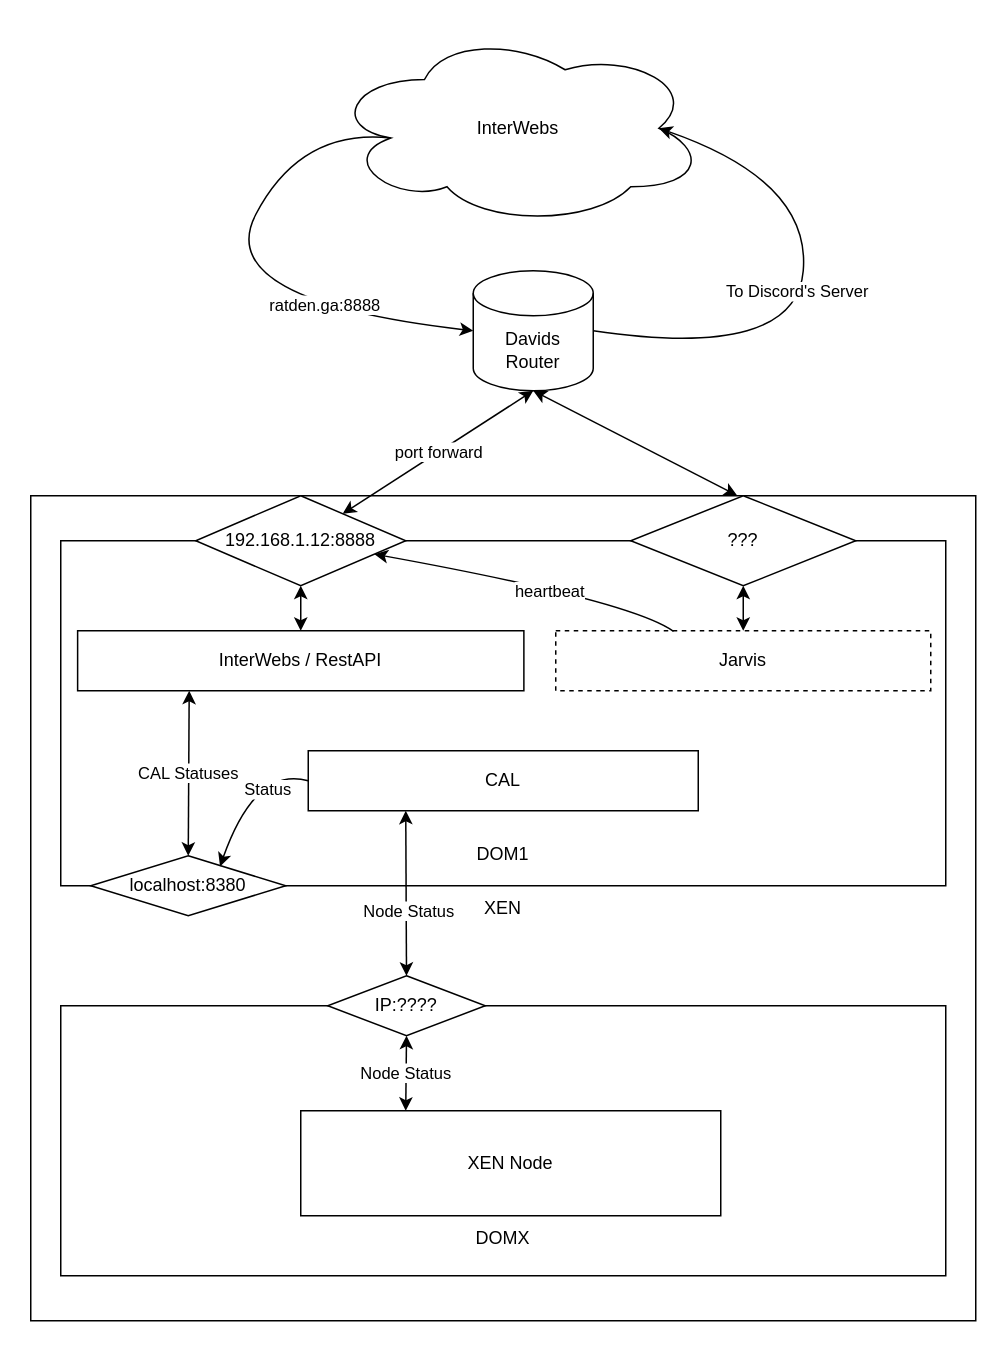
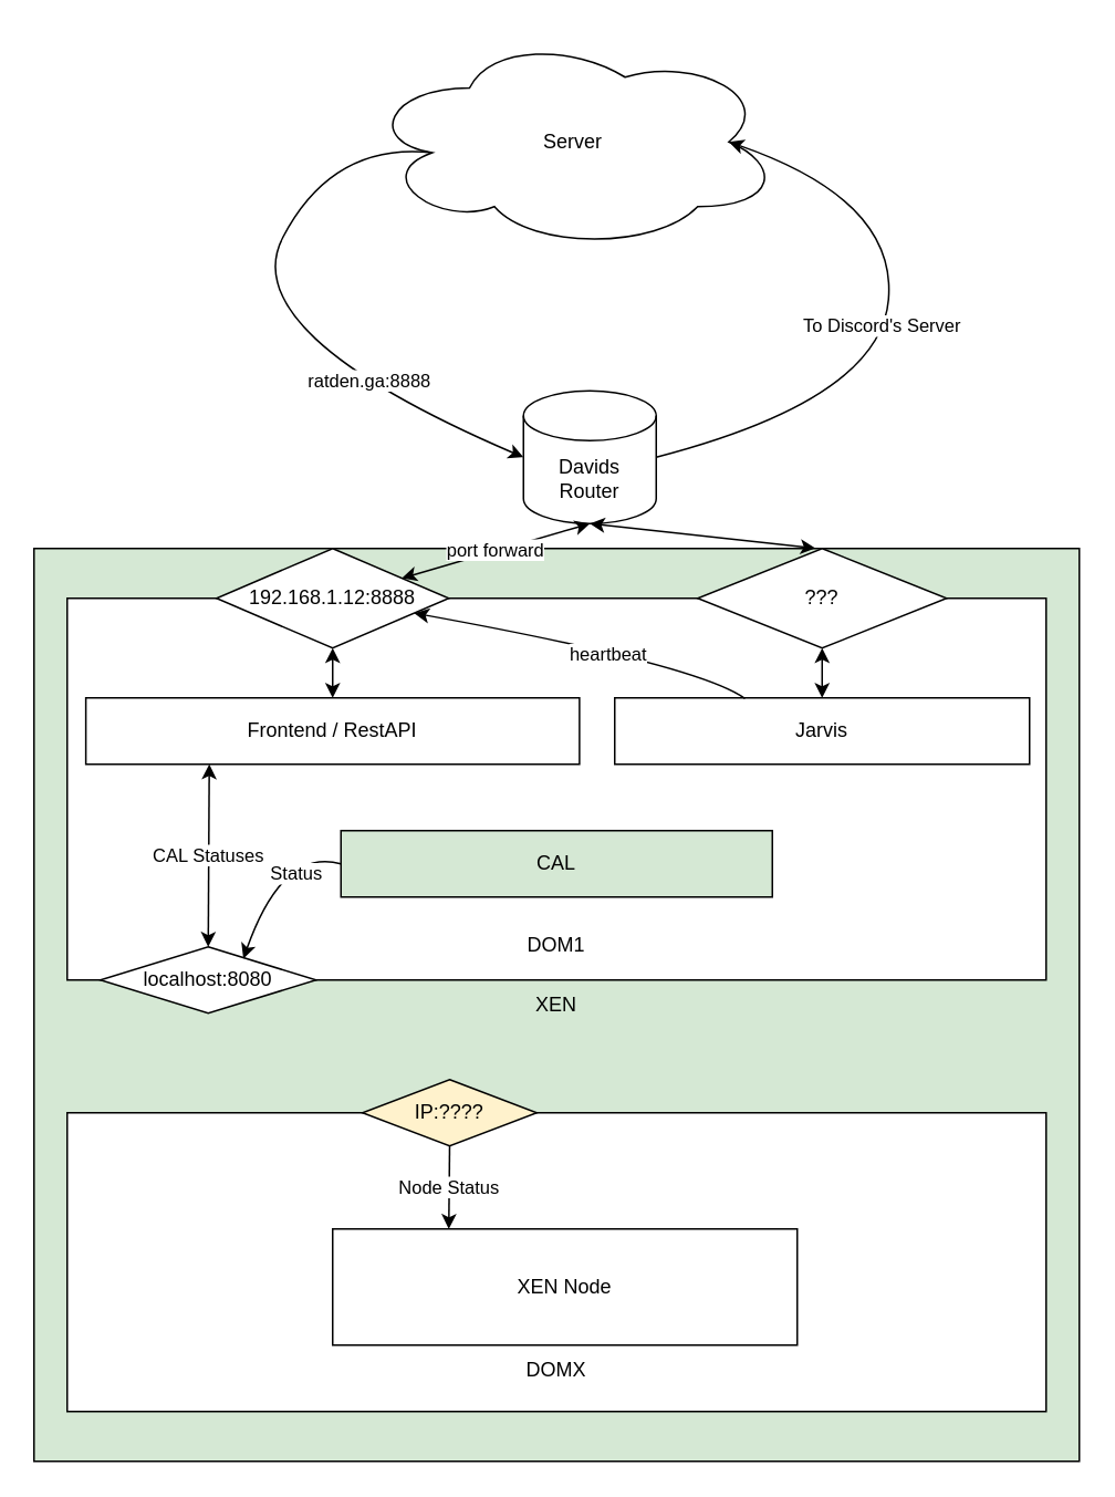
  <mxCell id="0" />
  <mxCell id="1" parent="0" />
- <mxCell id="2" value="XEN" style="rounded=0;whiteSpace=wrap;html=1;" vertex="1" parent="1"><mxGeometry x="20" y="330" width="630" height="550" as="geometry" /></mxCell>
- <mxCell id="3" value="InterWebs" style="ellipse;shape=cloud;whiteSpace=wrap;html=1;" vertex="1" parent="1"><mxGeometry x="220" y="20" width="250" height="130" as="geometry" /></mxCell>
+ <mxCell id="2" value="XEN" style="rounded=0;whiteSpace=wrap;html=1;fillColor=#d5e8d4;" vertex="1" parent="1"><mxGeometry x="20" y="330" width="630" height="550" as="geometry" /></mxCell>
+ <mxCell id="3" value="Server" style="ellipse;shape=cloud;whiteSpace=wrap;html=1;" vertex="1" parent="1"><mxGeometry x="220" y="20" width="250" height="130" as="geometry" /></mxCell>
  <mxCell id="4" value="&lt;br&gt;&lt;br&gt;&lt;br&gt;&lt;br&gt;&lt;br&gt;&lt;br&gt;&lt;br&gt;&lt;br&gt;&lt;br&gt;&lt;br&gt;&lt;br&gt;&lt;br&gt;&lt;br&gt;DOM1" style="rounded=0;whiteSpace=wrap;html=1;" vertex="1" parent="1"><mxGeometry x="40" y="360" width="590" height="230" as="geometry" /></mxCell>
- <mxCell id="5" value="InterWebs / RestAPI" style="rounded=0;whiteSpace=wrap;html=1;" vertex="1" parent="1"><mxGeometry x="51.25" y="420" width="297.5" height="40" as="geometry" /></mxCell>
+ <mxCell id="5" value="Frontend / RestAPI" style="rounded=0;whiteSpace=wrap;html=1;" vertex="1" parent="1"><mxGeometry x="51.25" y="420" width="297.5" height="40" as="geometry" /></mxCell>
  <mxCell id="6" value="" style="endArrow=classic;startArrow=classic;html=1;entryX=0.5;entryY=1;entryDx=0;entryDy=0;" edge="1" parent="1" source="5" target="7"><mxGeometry width="50" height="50" relative="1" as="geometry"><mxPoint x="180" y="410" as="sourcePoint" /><mxPoint x="230" y="360" as="targetPoint" /></mxGeometry></mxCell>
  <mxCell id="7" value="192.168.1.12:8888" style="rhombus;whiteSpace=wrap;html=1;" vertex="1" parent="1"><mxGeometry x="130" y="330" width="140" height="60" as="geometry" /></mxCell>
- <mxCell id="8" value="Davids &lt;br&gt;Router" style="shape=cylinder3;whiteSpace=wrap;html=1;boundedLbl=1;backgroundOutline=1;size=15;" vertex="1" parent="1"><mxGeometry x="315" y="180" width="80" height="80" as="geometry" /></mxCell>
+ <mxCell id="8" value="Davids &lt;br&gt;Router" style="shape=cylinder3;whiteSpace=wrap;html=1;boundedLbl=1;backgroundOutline=1;size=15;" vertex="1" parent="1"><mxGeometry x="315" y="235" width="80" height="80" as="geometry" /></mxCell>
  <mxCell id="9" value="" style="curved=1;endArrow=classic;html=1;exitX=0.16;exitY=0.55;exitDx=0;exitDy=0;exitPerimeter=0;entryX=0;entryY=0.5;entryDx=0;entryDy=0;entryPerimeter=0;" edge="1" parent="1" source="3" target="8"><mxGeometry width="50" height="50" relative="1" as="geometry"><mxPoint x="40" as="sourcePoint" y="130" /><mxPoint x="90" y="80" as="targetPoint" /><Array as="points"><mxPoint x="200" y="85" /><mxPoint x="140" y="200" /></Array></mxGeometry></mxCell>
  <mxCell id="10" value="ratden.ga:8888" style="edgeLabel;html=1;align=center;verticalAlign=middle;resizable=0;points=[];" vertex="1" connectable="0" parent="9"><mxGeometry x="0.45" y="6" relative="1" as="geometry"><mxPoint as="offset" /></mxGeometry></mxCell>
  <mxCell id="11" value="port forward" style="endArrow=classic;startArrow=classic;html=1;entryX=0.5;entryY=1;entryDx=0;entryDy=0;entryPerimeter=0;" edge="1" parent="1" source="7" target="8"><mxGeometry width="50" height="50" relative="1" as="geometry"><mxPoint x="160" y="360" as="sourcePoint" /><mxPoint x="210" y="310" as="targetPoint" /></mxGeometry></mxCell>
- <mxCell id="12" value="Jarvis" style="rounded=0;whiteSpace=wrap;html=1;dashed=1;" vertex="1" parent="1"><mxGeometry x="370" y="420" width="250" height="40" as="geometry" /></mxCell>
+ <mxCell id="12" value="Jarvis" style="rounded=0;whiteSpace=wrap;html=1;" vertex="1" parent="1"><mxGeometry x="370" y="420" width="250" height="40" as="geometry" /></mxCell>
  <mxCell id="13" value="???" style="rhombus;whiteSpace=wrap;html=1;" vertex="1" parent="1"><mxGeometry x="420" y="330" width="150" height="60" as="geometry" /></mxCell>
  <mxCell id="14" value="" style="endArrow=classic;startArrow=classic;html=1;entryX=0.5;entryY=1;entryDx=0;entryDy=0;" edge="1" parent="1" source="12" target="13"><mxGeometry width="50" height="50" relative="1" as="geometry"><mxPoint x="450" y="460" as="sourcePoint" /><mxPoint x="500" y="410" as="targetPoint" /></mxGeometry></mxCell>
  <mxCell id="15" value="" style="endArrow=classic;startArrow=classic;html=1;entryX=0.5;entryY=1;entryDx=0;entryDy=0;entryPerimeter=0;exitX=0.473;exitY=-0.002;exitDx=0;exitDy=0;exitPerimeter=0;" edge="1" parent="1" source="13" target="8"><mxGeometry width="50" height="50" relative="1" as="geometry"><mxPoint x="460" y="300" as="sourcePoint" /><mxPoint x="510" y="250" as="targetPoint" /></mxGeometry></mxCell>
  <mxCell id="16" value="" style="curved=1;endArrow=classic;html=1;exitX=0.314;exitY=0.01;exitDx=0;exitDy=0;exitPerimeter=0;" edge="1" parent="1" source="12" target="7"><mxGeometry width="50" height="50" relative="1" as="geometry"><mxPoint x="390" y="430" as="sourcePoint" /><mxPoint x="440" y="380" as="targetPoint" /><Array as="points"><mxPoint x="420" y="400" /></Array></mxGeometry></mxCell>
  <mxCell id="17" value="heartbeat" style="edgeLabel;html=1;align=center;verticalAlign=middle;resizable=0;points=[];" vertex="1" connectable="0" parent="16"><mxGeometry x="-0.134" y="3" relative="1" as="geometry"><mxPoint as="offset" /></mxGeometry></mxCell>
  <mxCell id="18" value="" style="curved=1;endArrow=classic;html=1;exitX=1;exitY=0.5;exitDx=0;exitDy=0;exitPerimeter=0;entryX=0.875;entryY=0.5;entryDx=0;entryDy=0;entryPerimeter=0;" edge="1" parent="1" source="8" target="3"><mxGeometry width="50" height="50" relative="1" as="geometry"><mxPoint x="480" y="240" as="sourcePoint" /><mxPoint x="530" y="190" as="targetPoint" /><Array as="points"><mxPoint x="530" y="240" /><mxPoint x="540" y="120" /></Array></mxGeometry></mxCell>
  <mxCell id="19" value="To Discord's Server" style="edgeLabel;html=1;align=center;verticalAlign=middle;resizable=0;points=[];" vertex="1" connectable="0" parent="18"><mxGeometry x="0.005" y="3" relative="1" as="geometry"><mxPoint as="offset" /></mxGeometry></mxCell>
- <mxCell id="20" value="CAL" style="rounded=0;whiteSpace=wrap;html=1;" vertex="1" parent="1"><mxGeometry x="205" y="500" width="260" height="40" as="geometry" /></mxCell>
- <mxCell id="21" value="localhost:8380" style="rhombus;whiteSpace=wrap;html=1;" vertex="1" parent="1"><mxGeometry x="60" y="570" width="130" height="40" as="geometry" /></mxCell>
+ <mxCell id="20" value="CAL" style="rounded=0;whiteSpace=wrap;html=1;fillColor=#d5e8d4;" vertex="1" parent="1"><mxGeometry x="205" y="500" width="260" height="40" as="geometry" /></mxCell>
+ <mxCell id="21" value="localhost:8080" style="rhombus;whiteSpace=wrap;html=1;" vertex="1" parent="1"><mxGeometry x="60" y="570" width="130" height="40" as="geometry" /></mxCell>
  <mxCell id="22" value="" style="curved=1;endArrow=classic;html=1;entryX=0.663;entryY=0.177;entryDx=0;entryDy=0;entryPerimeter=0;exitX=0;exitY=0.5;exitDx=0;exitDy=0;" edge="1" parent="1" source="20" target="21"><mxGeometry width="50" height="50" relative="1" as="geometry"><mxPoint x="170" y="560" as="sourcePoint" /><mxPoint x="220" y="510" as="targetPoint" /><Array as="points"><mxPoint x="170" y="510" /></Array></mxGeometry></mxCell>
  <mxCell id="23" value="Status" style="edgeLabel;html=1;align=center;verticalAlign=middle;resizable=0;points=[];" vertex="1" connectable="0" parent="22"><mxGeometry x="-0.095" y="12" relative="1" as="geometry"><mxPoint as="offset" /></mxGeometry></mxCell>
  <mxCell id="24" value="CAL Statuses" style="endArrow=classic;startArrow=classic;html=1;entryX=0.5;entryY=0;entryDx=0;entryDy=0;exitX=0.25;exitY=1;exitDx=0;exitDy=0;" edge="1" parent="1" source="5" target="21"><mxGeometry width="50" height="50" relative="1" as="geometry"><mxPoint x="100" y="530" as="sourcePoint" /><mxPoint x="150" y="480" as="targetPoint" /></mxGeometry></mxCell>
  <mxCell id="25" value="&lt;br&gt;&lt;br&gt;&lt;br&gt;&lt;br&gt;&lt;br&gt;&lt;br&gt;&lt;br&gt;&lt;br&gt;&lt;br&gt;DOMX" style="rounded=0;whiteSpace=wrap;html=1;" vertex="1" parent="1"><mxGeometry x="40" y="670" width="590" height="180" as="geometry" /></mxCell>
  <mxCell id="26" value="XEN Node" style="rounded=0;whiteSpace=wrap;html=1;" vertex="1" parent="1"><mxGeometry x="200" y="740" width="280" height="70" as="geometry" /></mxCell>
- <mxCell id="27" value="IP:????" style="rhombus;whiteSpace=wrap;html=1;" vertex="1" parent="1"><mxGeometry x="218" y="650" width="105" height="40" as="geometry" /></mxCell>
- <mxCell id="28" value="" style="endArrow=classic;startArrow=classic;html=1;entryX=0.25;entryY=1;entryDx=0;entryDy=0;exitX=0.5;exitY=0;exitDx=0;exitDy=0;" edge="1" parent="1" source="27" target="20"><mxGeometry width="50" height="50" relative="1" as="geometry"><mxPoint x="230" y="630" as="sourcePoint" /><mxPoint x="280" y="580" as="targetPoint" /></mxGeometry></mxCell>
- <mxCell id="29" value="Node Status" style="edgeLabel;html=1;align=center;verticalAlign=middle;resizable=0;points=[];" vertex="1" connectable="0" parent="28"><mxGeometry x="-0.212" y="-1" relative="1" as="geometry"><mxPoint as="offset" /></mxGeometry></mxCell>
- <mxCell id="30" value="Node Status" style="endArrow=classic;startArrow=classic;html=1;entryX=0.5;entryY=1;entryDx=0;entryDy=0;exitX=0.25;exitY=0;exitDx=0;exitDy=0;" edge="1" parent="1" source="26" target="27"><mxGeometry width="50" height="50" relative="1" as="geometry"><mxPoint x="270" y="725" as="sourcePoint" /><mxPoint x="275.5" y="690" as="targetPoint" /></mxGeometry></mxCell>
+ <mxCell id="27" value="IP:????" style="rhombus;whiteSpace=wrap;html=1;fillColor=#fff2cc;" vertex="1" parent="1"><mxGeometry x="218" y="650" width="105" height="40" as="geometry" /></mxCell>
+ <mxCell id="30" value="Node Status" style="endArrow=none;startArrow=classic;html=1;entryX=0.5;entryY=1;entryDx=0;entryDy=0;exitX=0.25;exitY=0;exitDx=0;exitDy=0;" edge="1" parent="1" source="26" target="27"><mxGeometry width="50" height="50" relative="1" as="geometry"><mxPoint x="270" y="725" as="sourcePoint" /><mxPoint x="275.5" y="690" as="targetPoint" /></mxGeometry></mxCell>
